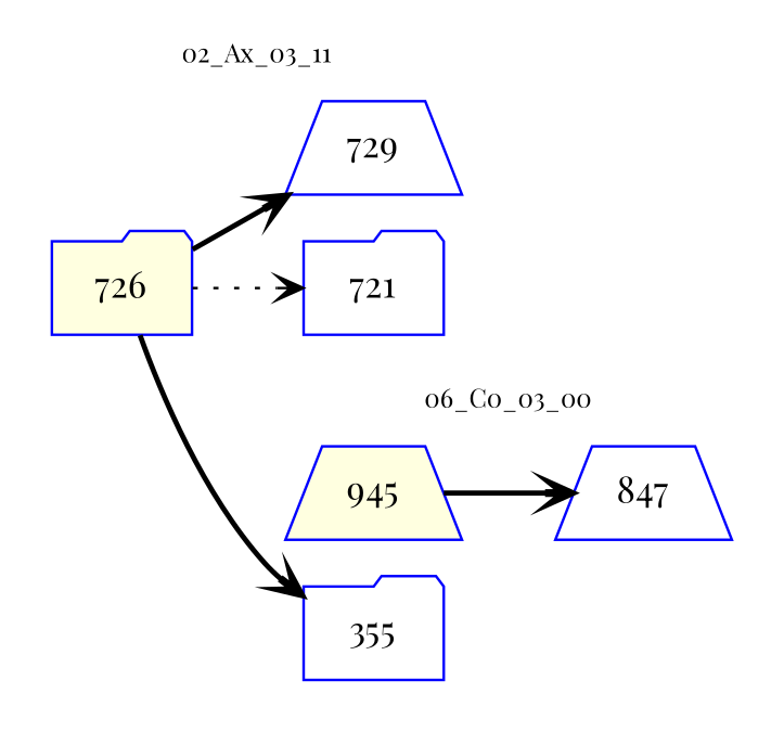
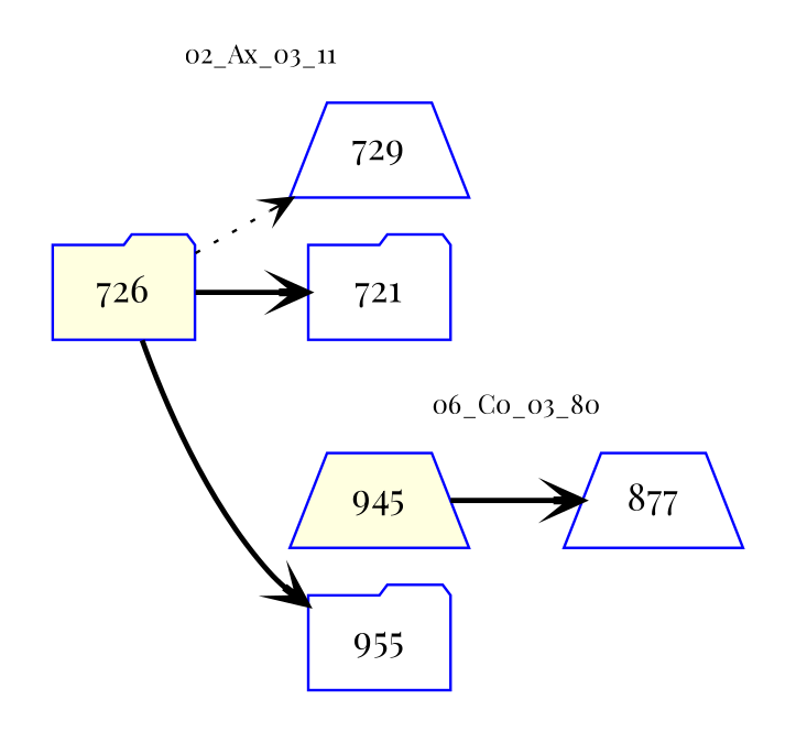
  digraph {
    fontname="Playfair Display"
    rankdir=LR
    node [color=blue fillcolor=white fontname="Playfair Display" shape=folder style=filled]
    edge [arrowhead=vee color=black fontname="Playfair Display" style=dotted]
    n1 [fillcolor=lightyellow label=726]
    n2 [label=721]
    n3 [label=729 shape=trapezium]
    n4 [fillcolor=lightyellow label=945 shape=trapezium]
-   n5 [label=847 shape=trapezium]
-   n6 [label=355]
+   n5 [label=877 shape=trapezium]
+   n6 [label=955]
    subgraph cluster_1 {
      color=white
      fontsize=10
      label="02_Ax_03_11"
      n1
      n2
      n3
    }
    subgraph cluster_2 {
      color=white
      fontsize=10
-     label="06_C0_03_00"
+     label="06_C0_03_80"
      n4
      n5
      n6
    }
-   n1 -> n2
-   n1 -> n3 [style=bold]
+   n1 -> n2 [style=bold]
+   n1 -> n3
    n1 -> n6 [style=bold]
    n4 -> n5 [style=bold]
  }
